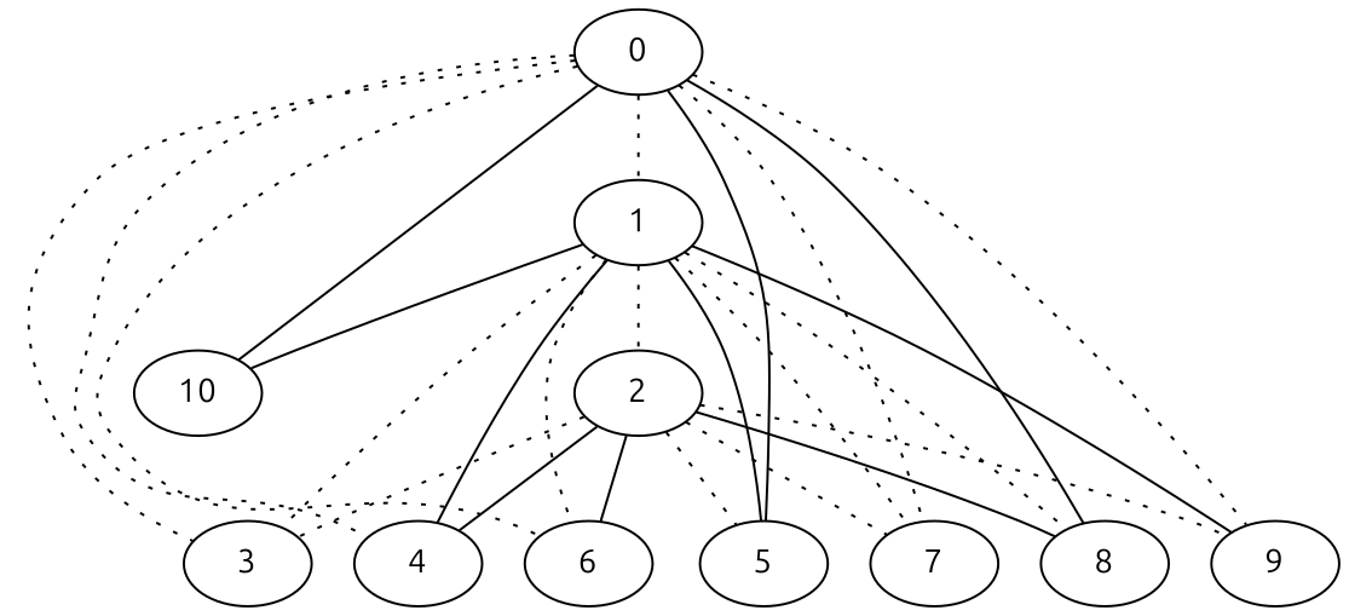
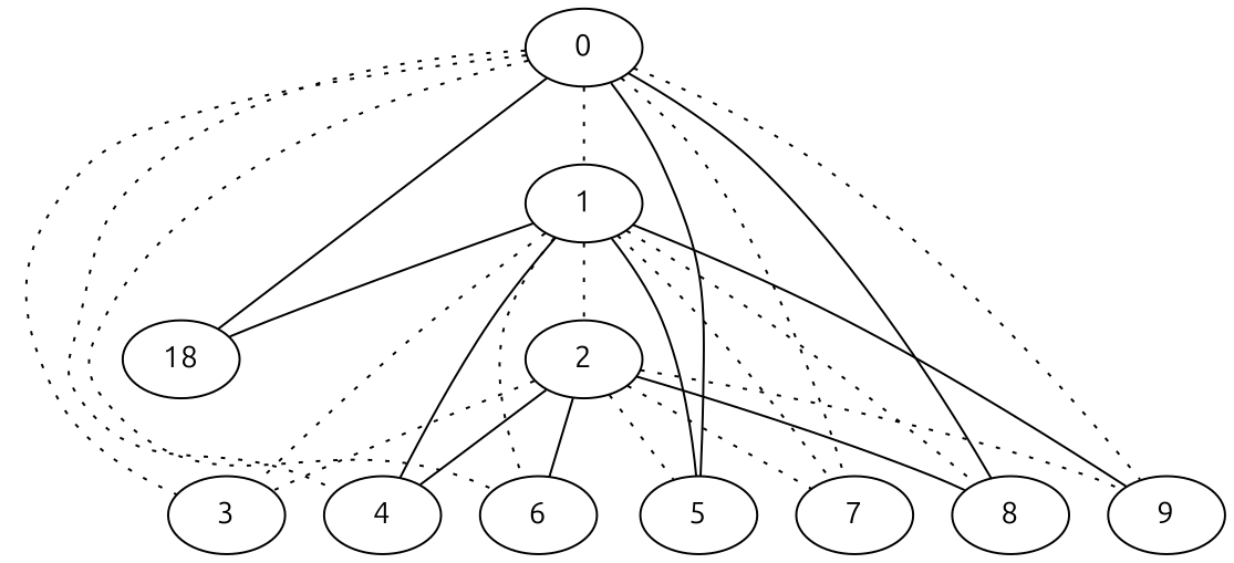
  graph {
    fontname=Ubuntu
    node [fontname=Ubuntu]
    edge [fontname=Ubuntu style=dotted]
    n1 [label=0]
    n2 [label=1]
    n3 [label=3]
    n4 [label=4]
    n5 [label=5]
    n6 [label=6]
    n7 [label=7]
    n8 [label=8]
    n9 [label=9]
-   n10 [label=10]
+   n10 [label=18]
    n11 [label=2]
    n1 -- n2
    n1 -- n3
    n1 -- n4
    n1 -- n5 [style=""]
    n1 -- n6
    n1 -- n7
    n1 -- n8 [style=""]
    n1 -- n9
    n1 -- n10 [style=""]
    n2 -- n3
    n2 -- n4 [style=""]
    n2 -- n5 [style=""]
    n2 -- n6
    n2 -- n7
    n2 -- n8
    n2 -- n9 [style=""]
    n2 -- n10 [style=""]
    n2 -- n11
    n11 -- n3
    n11 -- n4 [style=""]
    n11 -- n5
    n11 -- n6 [style=""]
    n11 -- n7
    n11 -- n8 [style=""]
    n11 -- n9
  }
